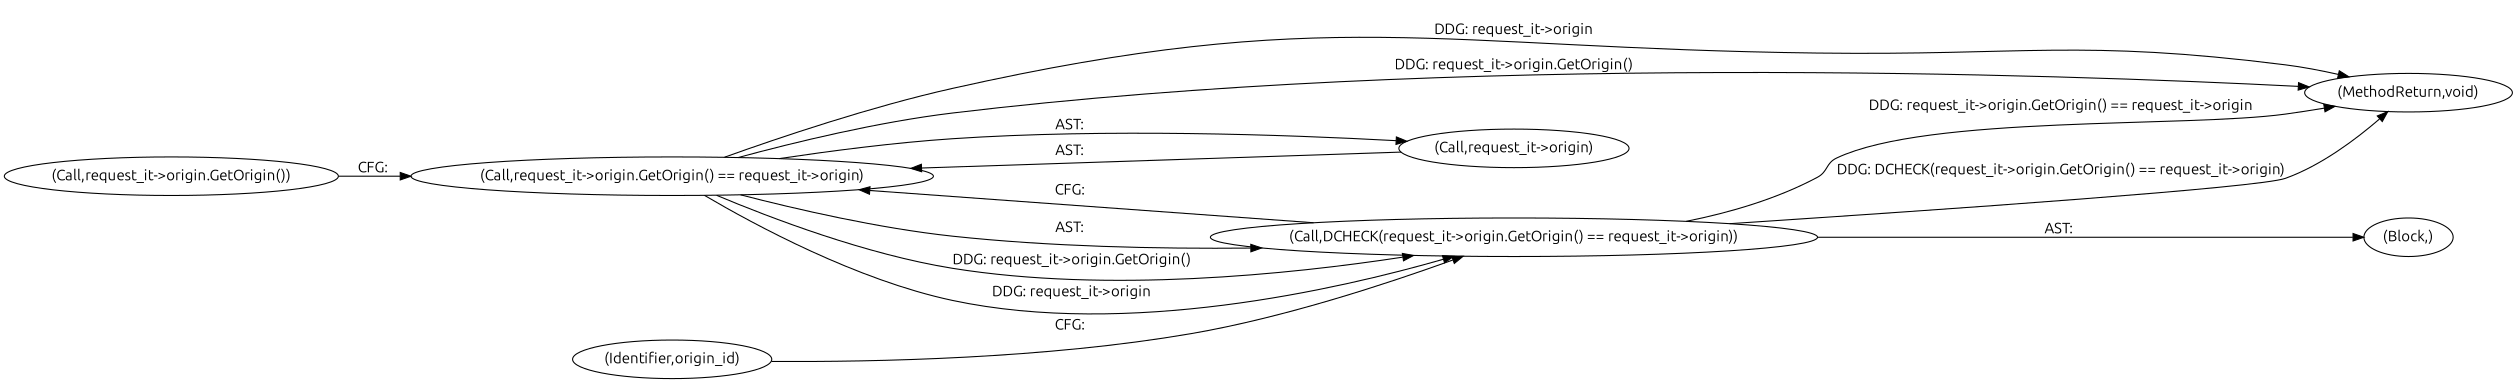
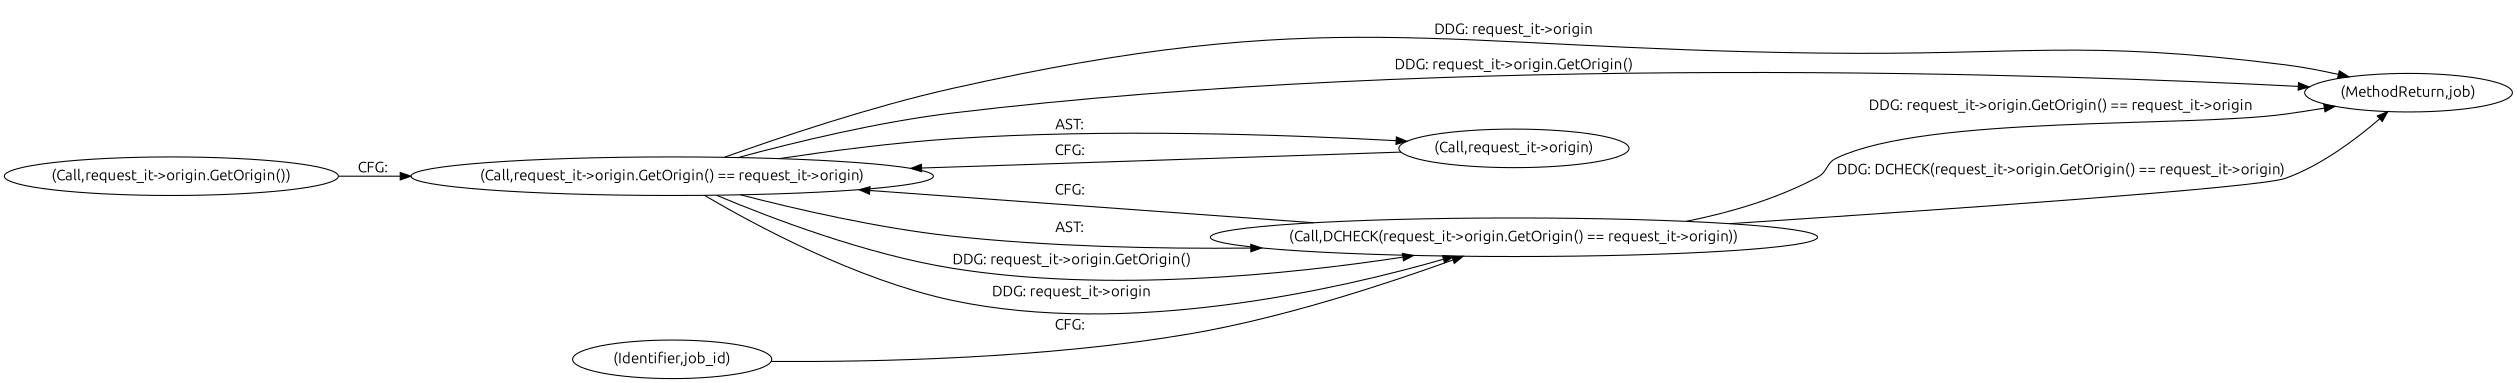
  digraph {
    fontname=Ubuntu
    rankdir=LR
    node [fontname=Ubuntu]
    edge [fontname=Ubuntu]
    n1 [label="(Call,request_it->origin.GetOrigin() == request_it->origin)"]
    n2 [label="(Call,DCHECK(request_it->origin.GetOrigin() == request_it->origin))"]
    n3 [label="(Call,request_it->origin)"]
-   n4 [label="(MethodReturn,void)"]
-   n5 [label="(Block,)"]
+   n4 [label="(MethodReturn,job)"]
    n6 [label="(Call,request_it->origin.GetOrigin())"]
-   n7 [label="(Identifier,origin_id)"]
+   n7 [label="(Identifier,job_id)"]
    n1 -> n2 [label="AST: "]
    n1 -> n2 [label="DDG: request_it->origin.GetOrigin()"]
    n1 -> n2 [label="DDG: request_it->origin"]
    n1 -> n3 [label="AST: "]
    n1 -> n4 [label="DDG: request_it->origin.GetOrigin()"]
    n1 -> n4 [label="DDG: request_it->origin"]
    n2 -> n1 [label="CFG: "]
    n2 -> n4 [label="DDG: request_it->origin.GetOrigin() == request_it->origin"]
    n2 -> n4 [label="DDG: DCHECK(request_it->origin.GetOrigin() == request_it->origin)"]
-   n2 -> n5 [label="AST: "]
-   n3 -> n1 [label="AST: "]
+   n3 -> n1 [label="CFG: "]
    n6 -> n1 [label="CFG: "]
    n7 -> n2 [label="CFG: "]
  }
